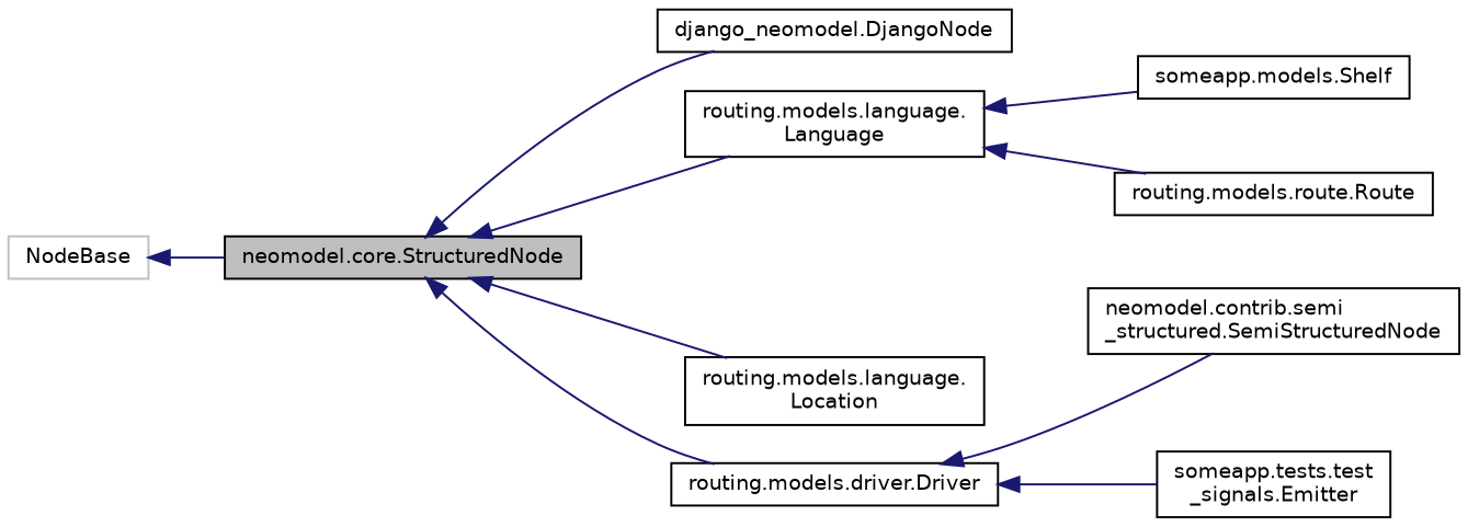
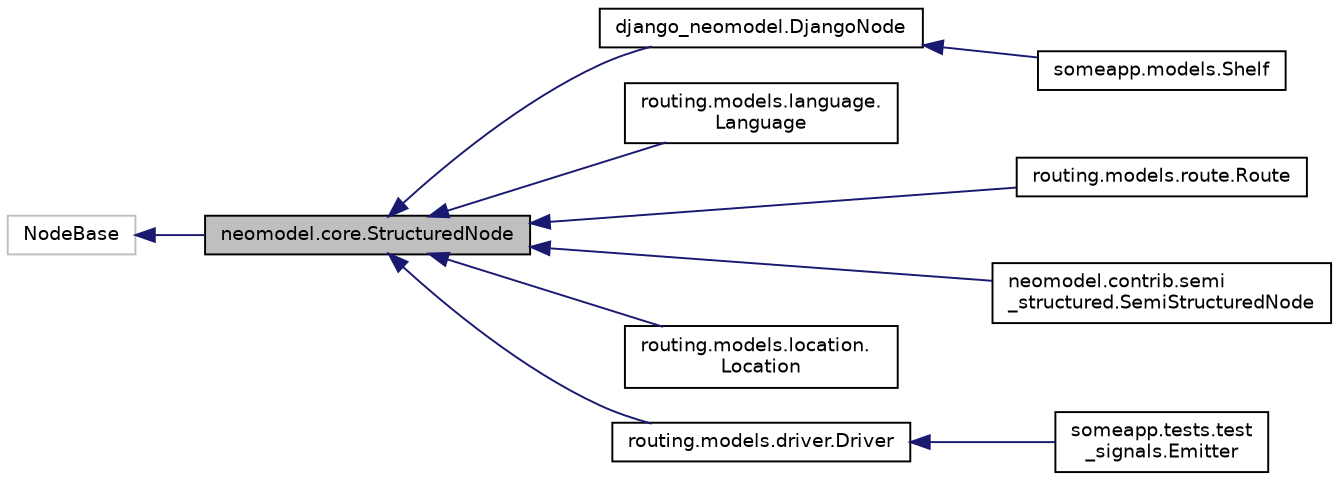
  digraph {
    rankdir=LR
    node [color=black fillcolor=white fontname=Helvetica fontsize=10 shape=record style=filled]
    edge [color=midnightblue dir=back fontname=Helvetica fontsize=10 labelfontname=Helvetica labelfontsize=10 style=solid]
    n1 [fillcolor=grey75 fontcolor=black height=0.2 label="neomodel.core.StructuredNode" width=0.4]
    n2 [height=0.2 label="django_neomodel.DjangoNode" width=0.4]
    n3 [height=0.2 label="neomodel.contrib.semi\l_structured.SemiStructuredNode" width=0.4]
    n4 [height=0.2 label="routing.models.driver.Driver" width=0.4]
    n5 [height=0.2 label="routing.models.language.\lLanguage" width=0.4]
-   n6 [height=0.2 label="routing.models.language.\lLocation" width=0.4]
+   n6 [height=0.2 label="routing.models.location.\lLocation" width=0.4]
    n7 [height=0.2 label="routing.models.route.Route" width=0.4]
    n8 [height=0.2 label="someapp.models.Shelf" width=0.4]
    n9 [height=0.2 label="someapp.tests.test\l_signals.Emitter" width=0.4]
    n10 [color=grey75 height=0.2 label=NodeBase width=0.4]
    n1 -> n2
-   n4 -> n3
+   n1 -> n3
    n1 -> n4
    n1 -> n5
    n1 -> n6
-   n5 -> n7
-   n5 -> n8
+   n1 -> n7
+   n2 -> n8
    n4 -> n9
    n10 -> n1
  }
